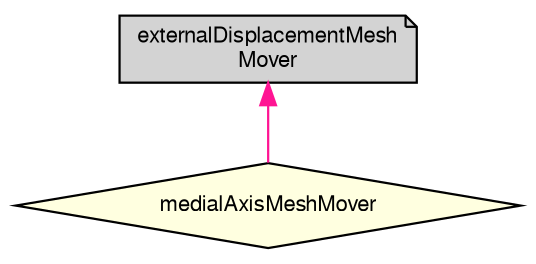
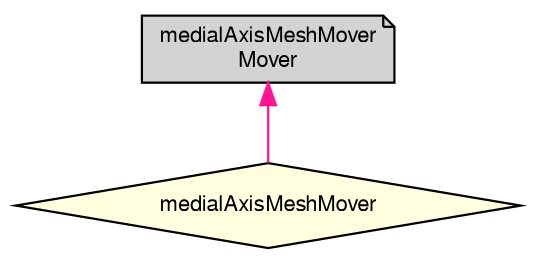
  digraph {
    node [color=black fontname=FreeSans fontsize=10 style=filled]
-   n1 [fillcolor=lightgrey fontcolor=black height=0.2 label="externalDisplacementMesh\lMover" shape=note width=0.4]
+   n1 [fillcolor=lightgrey fontcolor=black height=0.2 label="medialAxisMeshMover\lMover" shape=note width=0.4]
    n2 [height=0.2 label=medialAxisMeshMover shape=diamond width=0.4 fillcolor=lightyellow]
    n1 -> n2 [color=deeppink dir=back fontname=FreeSans fontsize=10 labelfontname=FreeSans labelfontsize=10 style=solid]
  }
